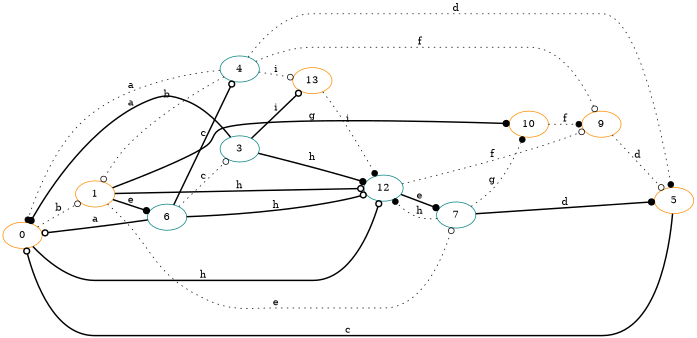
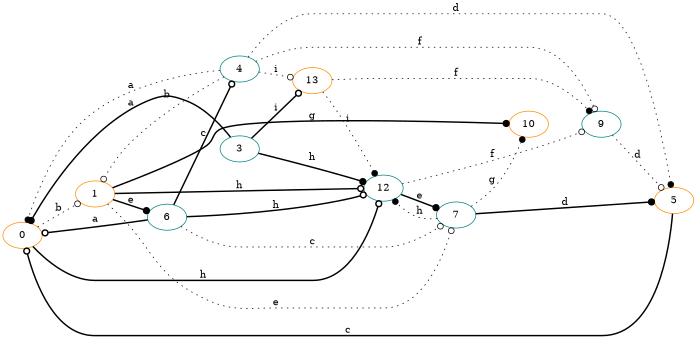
  strict digraph {
    rankdir=LR
    node [color=darkorange]
    edge [arrowhead=odot style=dotted]
    0
    1
    12 [color=teal]
    6 [color=teal]
    7 [color=teal]
    10
-   9
+   9 [color=teal]
    3 [color=teal]
    4 [color=teal]
    5
    13
    0 -> 1 [label=b]
    0 -> 12 [label=h style=bold]
    1 -> 12 [label=h style=bold]
    1 -> 6 [arrowhead=dot label=e style=bold]
    1 -> 7 [label=e]
    1 -> 10 [arrowhead=dot label=g style=bold]
    12 -> 7 [arrowhead=dot label=e style=bold]
    12 -> 9 [label=f]
    6 -> 0 [label=a style=bold]
    6 -> 12 [label=h style=bold]
-   6 -> 3 [label=c]
+   6 -> 7 [label=c]
    6 -> 4 [label=c style=bold]
    7 -> 12 [arrowhead=dot label=h]
    7 -> 10 [arrowhead=dot label=g]
    7 -> 5 [arrowhead=dot label=d style=bold]
-   10 -> 9 [arrowhead=dot label=f]
+   13 -> 9 [arrowhead=dot label=f]
    9 -> 5 [label=d]
    3 -> 0 [arrowhead=dot label=a style=bold]
    3 -> 12 [arrowhead=dot label=h style=bold]
    3 -> 13 [label=i style=bold]
    4 -> 0 [arrowhead=dot label=a]
    4 -> 1 [label=b]
    4 -> 9 [label=f]
    4 -> 5 [arrowhead=dot label=d]
    4 -> 13 [label=i]
    5 -> 0 [label=c style=bold]
    13 -> 12 [arrowhead=dot label=i]
  }
